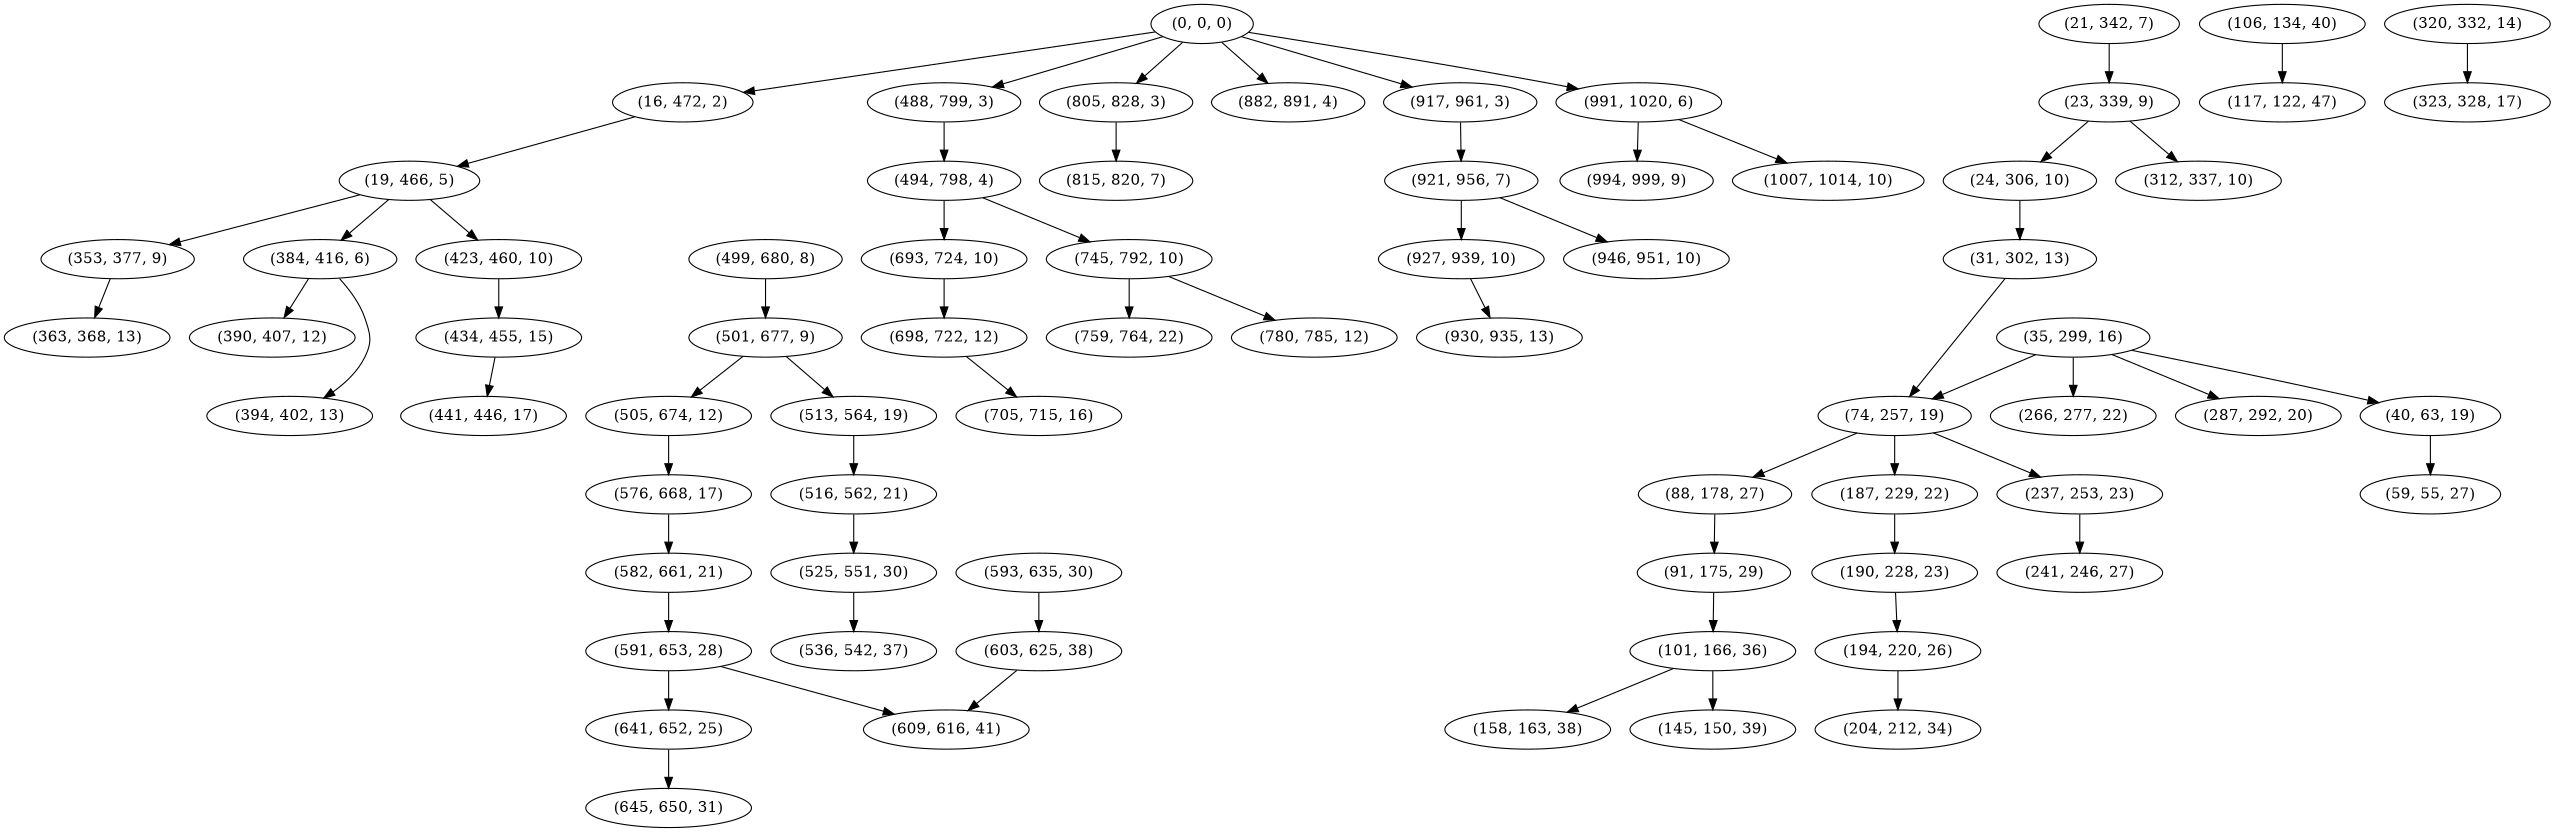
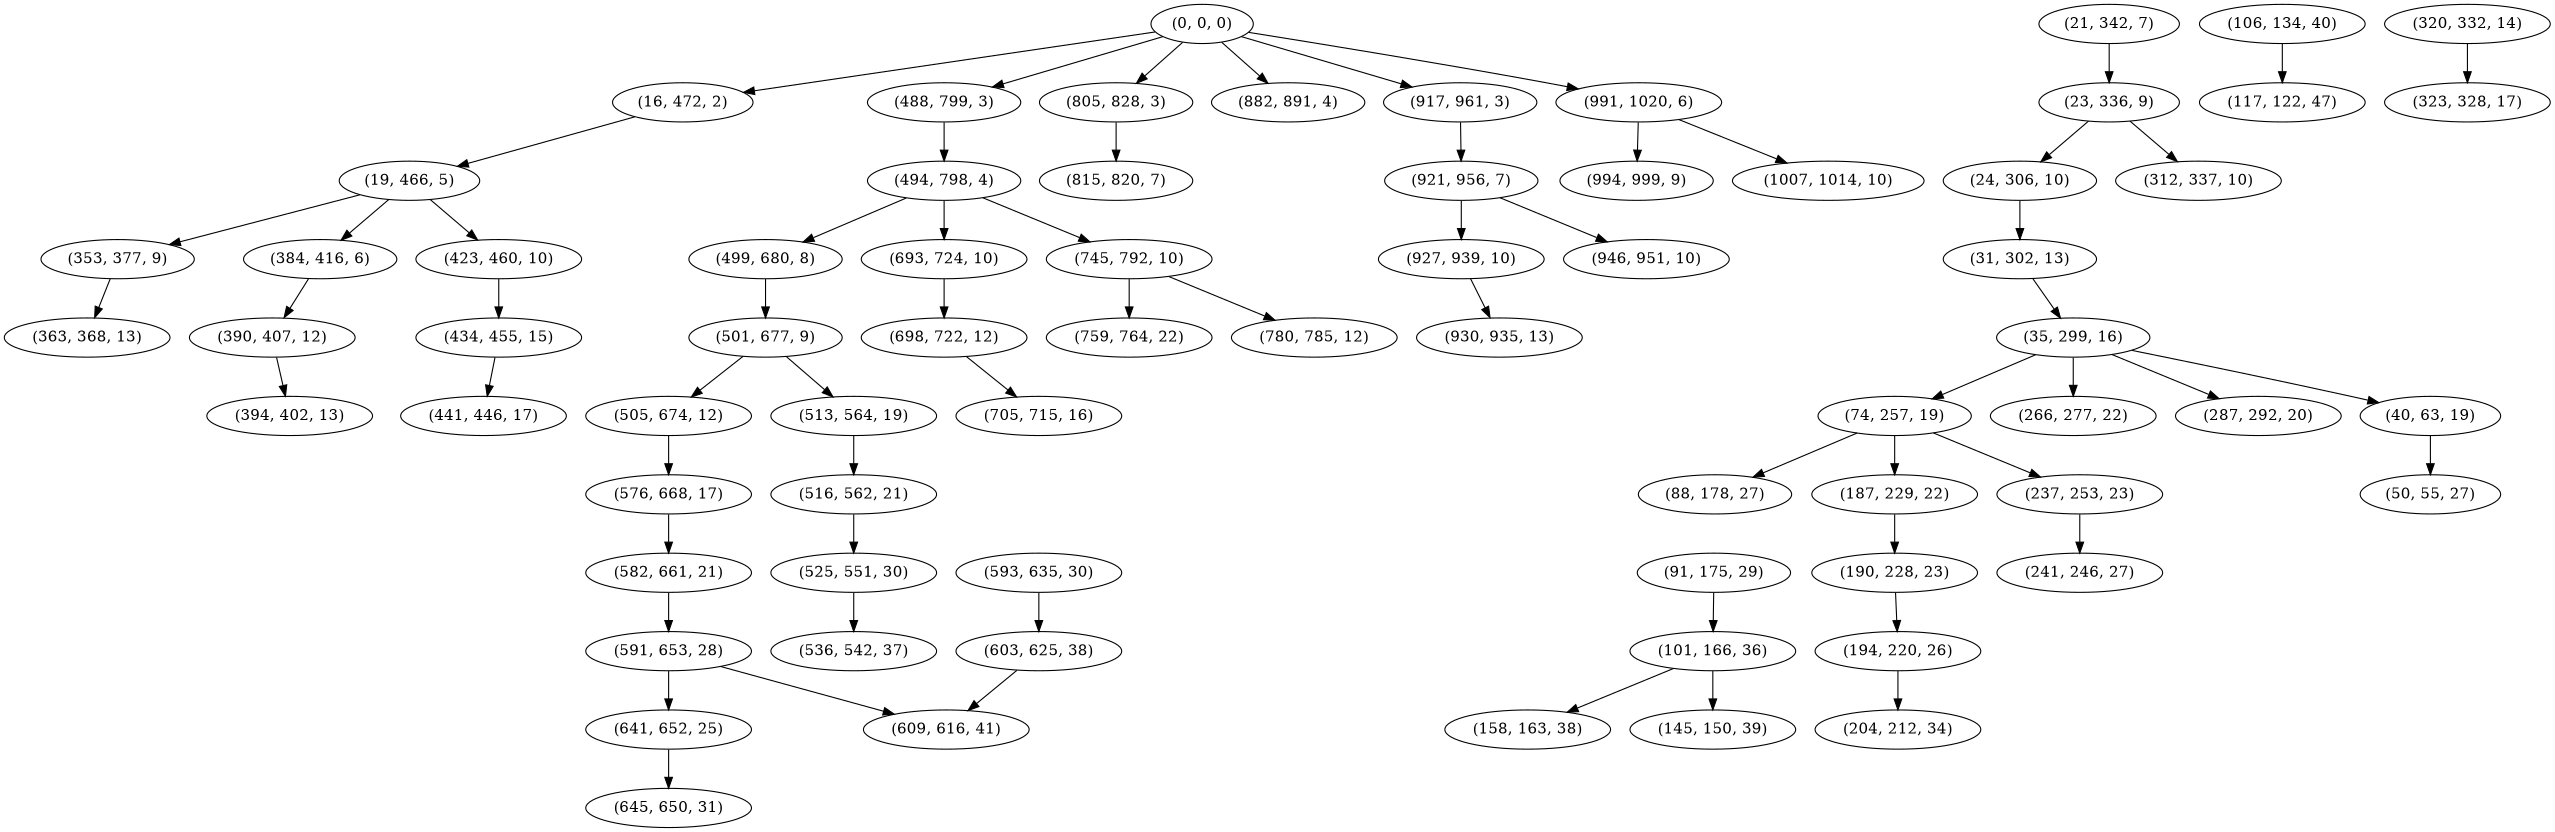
  digraph {
    "(0, 0, 0)"
    "(16, 472, 2)"
    "(488, 799, 3)"
    "(805, 828, 3)"
    "(882, 891, 4)"
    "(917, 961, 3)"
    "(991, 1020, 6)"
    "(19, 466, 5)"
    "(494, 798, 4)"
    "(815, 820, 7)"
    "(921, 956, 7)"
    "(994, 999, 9)"
    "(1007, 1014, 10)"
    "(353, 377, 9)"
    "(384, 416, 6)"
    "(423, 460, 10)"
    "(21, 342, 7)"
-   "(23, 339, 9)"
+   "(23, 339, 9)" [label="(23, 336, 9)"]
    "(363, 368, 13)"
    "(390, 407, 12)"
    "(434, 455, 15)"
    "(24, 306, 10)"
    "(312, 337, 10)"
    "(31, 302, 13)"
    "(35, 299, 16)"
    "(40, 63, 19)"
    "(74, 257, 19)"
    "(266, 277, 22)"
    "(287, 292, 20)"
-   "(50, 55, 27)" [label="(59, 55, 27)"]
+   "(50, 55, 27)"
    n31 [label="(88, 178, 27)"]
    "(187, 229, 22)"
    "(237, 253, 23)"
    "(91, 175, 29)"
    "(190, 228, 23)"
    "(241, 246, 27)"
    "(101, 166, 36)"
    "(145, 150, 39)"
    "(158, 163, 38)"
    "(106, 134, 40)"
    "(117, 122, 47)"
    "(194, 220, 26)"
    "(204, 212, 34)"
    "(320, 332, 14)"
    "(323, 328, 17)"
    "(394, 402, 13)"
    "(441, 446, 17)"
    "(499, 680, 8)"
    "(693, 724, 10)"
    "(745, 792, 10)"
    "(501, 677, 9)"
    "(698, 722, 12)"
    "(759, 764, 22)"
    "(780, 785, 12)"
    "(505, 674, 12)"
    "(513, 564, 19)"
    n57 [label="(576, 668, 17)"]
    "(516, 562, 21)"
    "(582, 661, 21)"
    "(525, 551, 30)"
    "(536, 542, 37)"
    "(591, 653, 28)"
    n63 [label="(641, 652, 25)"]
    "(609, 616, 41)"
    "(593, 635, 30)"
    "(603, 625, 38)"
    "(645, 650, 31)"
    "(705, 715, 16)"
    "(927, 939, 10)"
    "(946, 951, 10)"
    "(930, 935, 13)"
    "(0, 0, 0)" -> "(16, 472, 2)"
    "(0, 0, 0)" -> "(488, 799, 3)"
    "(0, 0, 0)" -> "(805, 828, 3)"
    "(0, 0, 0)" -> "(882, 891, 4)"
    "(0, 0, 0)" -> "(917, 961, 3)"
    "(0, 0, 0)" -> "(991, 1020, 6)"
    "(16, 472, 2)" -> "(19, 466, 5)"
    "(488, 799, 3)" -> "(494, 798, 4)"
    "(805, 828, 3)" -> "(815, 820, 7)"
    "(917, 961, 3)" -> "(921, 956, 7)"
    "(991, 1020, 6)" -> "(994, 999, 9)"
    "(991, 1020, 6)" -> "(1007, 1014, 10)"
    "(19, 466, 5)" -> "(353, 377, 9)"
    "(19, 466, 5)" -> "(384, 416, 6)"
    "(19, 466, 5)" -> "(423, 460, 10)"
+   "(494, 798, 4)" -> "(499, 680, 8)"
    "(494, 798, 4)" -> "(693, 724, 10)"
    "(494, 798, 4)" -> "(745, 792, 10)"
    "(921, 956, 7)" -> "(927, 939, 10)"
    "(921, 956, 7)" -> "(946, 951, 10)"
    "(353, 377, 9)" -> "(363, 368, 13)"
    "(384, 416, 6)" -> "(390, 407, 12)"
    "(423, 460, 10)" -> "(434, 455, 15)"
    "(21, 342, 7)" -> "(23, 339, 9)"
    "(23, 339, 9)" -> "(24, 306, 10)"
    "(23, 339, 9)" -> "(312, 337, 10)"
-   "(384, 416, 6)" -> "(394, 402, 13)"
+   "(390, 407, 12)" -> "(394, 402, 13)"
    "(434, 455, 15)" -> "(441, 446, 17)"
    "(24, 306, 10)" -> "(31, 302, 13)"
-   "(31, 302, 13)" -> "(74, 257, 19)"
+   "(31, 302, 13)" -> "(35, 299, 16)"
    "(35, 299, 16)" -> "(40, 63, 19)"
    "(35, 299, 16)" -> "(74, 257, 19)"
    "(35, 299, 16)" -> "(266, 277, 22)"
    "(35, 299, 16)" -> "(287, 292, 20)"
    "(40, 63, 19)" -> "(50, 55, 27)"
    "(74, 257, 19)" -> n31
    "(74, 257, 19)" -> "(187, 229, 22)"
    "(74, 257, 19)" -> "(237, 253, 23)"
-   n31 -> "(91, 175, 29)"
    "(187, 229, 22)" -> "(190, 228, 23)"
    "(237, 253, 23)" -> "(241, 246, 27)"
    "(91, 175, 29)" -> "(101, 166, 36)"
    "(190, 228, 23)" -> "(194, 220, 26)"
    "(101, 166, 36)" -> "(145, 150, 39)"
    "(101, 166, 36)" -> "(158, 163, 38)"
    "(106, 134, 40)" -> "(117, 122, 47)"
    "(194, 220, 26)" -> "(204, 212, 34)"
    "(320, 332, 14)" -> "(323, 328, 17)"
    "(499, 680, 8)" -> "(501, 677, 9)"
    "(693, 724, 10)" -> "(698, 722, 12)"
    "(745, 792, 10)" -> "(759, 764, 22)"
    "(745, 792, 10)" -> "(780, 785, 12)"
    "(501, 677, 9)" -> "(505, 674, 12)"
    "(501, 677, 9)" -> "(513, 564, 19)"
    "(698, 722, 12)" -> "(705, 715, 16)"
    "(505, 674, 12)" -> n57
    "(513, 564, 19)" -> "(516, 562, 21)"
    n57 -> "(582, 661, 21)"
    "(516, 562, 21)" -> "(525, 551, 30)"
    "(582, 661, 21)" -> "(591, 653, 28)"
    "(525, 551, 30)" -> "(536, 542, 37)"
    "(591, 653, 28)" -> n63
    "(591, 653, 28)" -> "(609, 616, 41)"
    n63 -> "(645, 650, 31)"
    "(593, 635, 30)" -> "(603, 625, 38)"
    "(603, 625, 38)" -> "(609, 616, 41)"
    "(927, 939, 10)" -> "(930, 935, 13)"
  }
